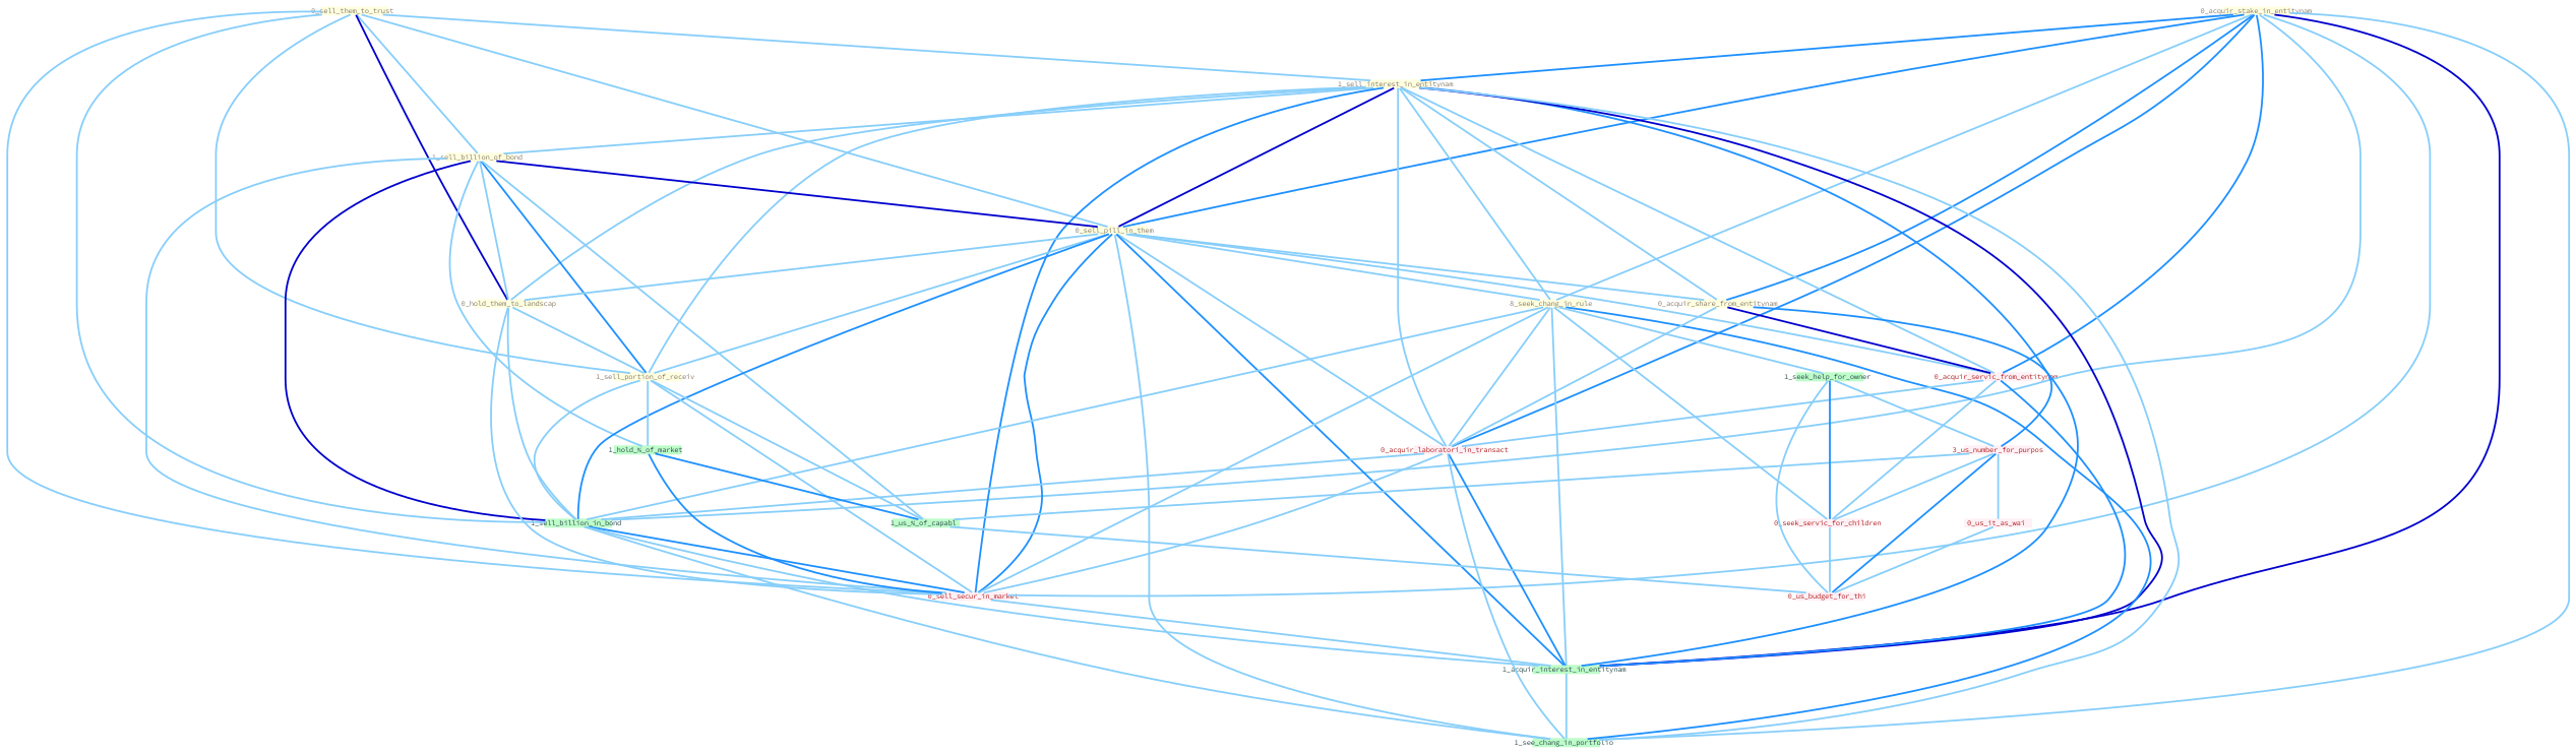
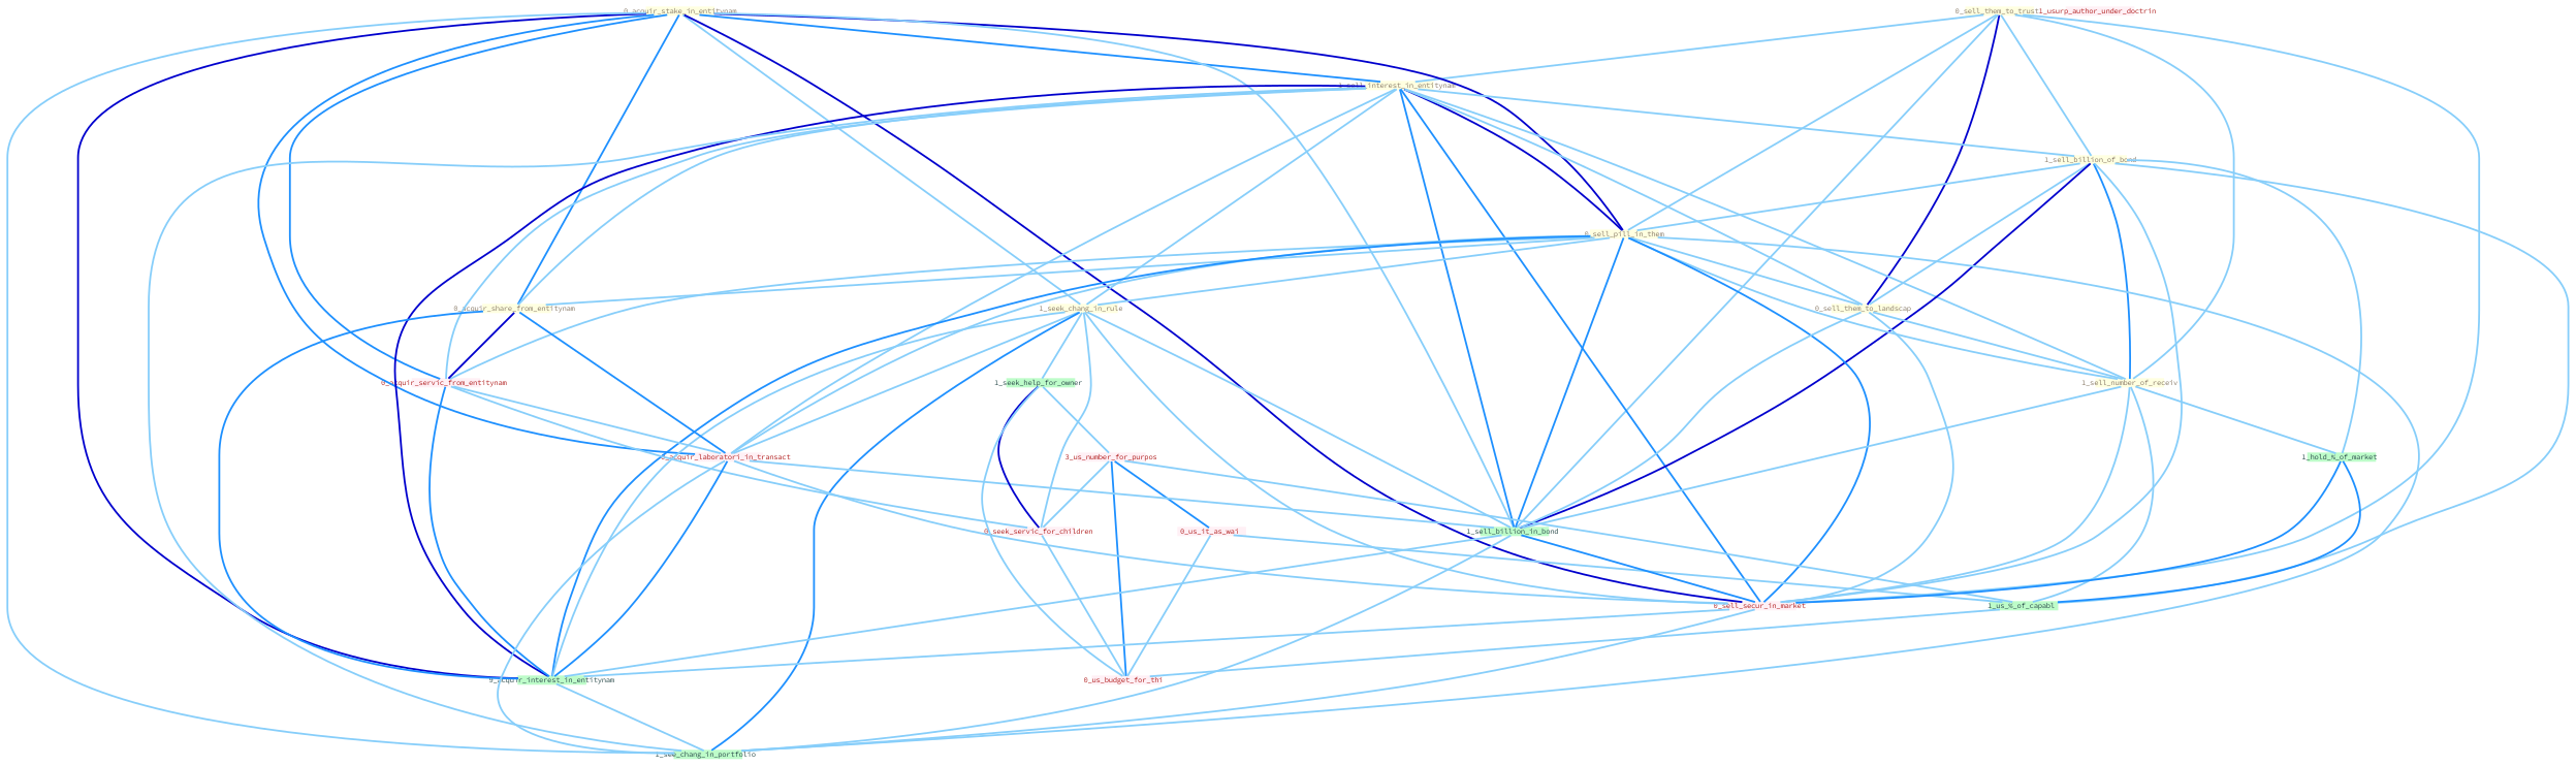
  graph {
    fontname="Source Code Pro"
    node [color="#ffffe0" fixedsize=true fontcolor="#8b7d6b" fontname="Source Code Pro" fontsize=4 shape=polygon style=filled]
    edge [color="#87cefa" fontname="Source Code Pro" w=1]
    "0_sell_them_to_trust " [height=.06 width=.5]
    n2 [height=.06 label="0_acquir_stake_in_entitynam" width=.5]
    "1_sell_interest_in_entitynam " [height=.06 width=.5]
    "1_sell_billion_of_bond " [height=.06 width=.5]
    n5 [height=.06 label="0_sell_pill_in_them" width=.5]
-   "1_seek_chang_in_rule " [height=.06 width=.5 label="8_seek_chang_in_rule"]
+   "1_seek_chang_in_rule " [height=.06 width=.5]
    "0_acquir_share_from_entitynam " [height=.06 width=.5]
-   "0_sell_them_to_landscap " [height=.06 width=.5 label="0_hold_them_to_landscap"]
-   "1_sell_portion_of_receiv " [height=.06 width=.5]
+   "0_sell_them_to_landscap " [height=.06 width=.5]
+   "1_sell_portion_of_receiv " [height=.06 width=.5 label="1_sell_number_of_receiv"]
    "0_acquir_servic_from_entitynam " [color="#fff0f5" fontcolor="#b22222" height=.06 width=.5]
    n11 [color="#fff0f5" fontcolor="#b22222" height=.06 label="3_us_number_for_purpos" width=.5]
    "0_acquir_laboratori_in_transact " [color="#fff0f5" fontcolor="#b22222" height=.06 width=.5]
    "0_us_it_as_wai " [color="#fff0f5" fontcolor="#b22222" height=.06 width=.5]
+   "1_usurp_author_under_doctrin " [color="#fff0f5" fontcolor="#b22222" height=.06 width=.5]
    "0_sell_secur_in_market " [color="#fff0f5" fontcolor="#b22222" height=.06 width=.5]
    "0_seek_servic_for_children " [color="#fff0f5" fontcolor="#b22222" height=.06 width=.5]
    "0_us_budget_for_thi " [color="#fff0f5" fontcolor="#b22222" height=.06 width=.5]
    "1_sell_billion_in_bond " [color="#BDFCC9" fontcolor="#2f4f4f" height=.06 width=.5]
-   "1_acquir_interest_in_entitynam " [color="#BDFCC9" fontcolor="#2f4f4f" height=.06 width=.5]
+   "1_acquir_interest_in_entitynam " [color="#BDFCC9" fontcolor="#2f4f4f" height=.06 width=.5 label="9_acquir_interest_in_entitynam"]
    "1_see_chang_in_portfolio " [color="#BDFCC9" fontcolor="#2f4f4f" height=.06 width=.5]
    "1_hold_%_of_market " [color="#BDFCC9" fontcolor="#2f4f4f" height=.06 width=.5]
    "1_us_%_of_capabl " [color="#BDFCC9" fontcolor="#2f4f4f" height=.06 width=.5]
    "1_seek_help_for_owner " [color="#BDFCC9" fontcolor="#2f4f4f" height=.06 width=.5]
    subgraph sub_1 {
      "0_sell_them_to_trust "
      n2
      "1_sell_interest_in_entitynam "
      "1_sell_billion_of_bond "
      n5
      "1_seek_chang_in_rule "
      "0_acquir_share_from_entitynam "
      "0_sell_them_to_landscap "
      "1_sell_portion_of_receiv "
    }
    subgraph sub_2 {
      "0_acquir_servic_from_entitynam "
      n11
      "0_acquir_laboratori_in_transact "
      "0_us_it_as_wai "
+     "1_usurp_author_under_doctrin "
      "0_sell_secur_in_market "
      "0_seek_servic_for_children "
      "0_us_budget_for_thi "
    }
    "0_sell_them_to_trust " -- "1_sell_interest_in_entitynam "
    "0_sell_them_to_trust " -- "1_sell_billion_of_bond "
    "0_sell_them_to_trust " -- n5
    "0_sell_them_to_trust " -- "0_sell_them_to_landscap " [color="#0000cd" w=3]
    "0_sell_them_to_trust " -- "1_sell_portion_of_receiv "
    "0_sell_them_to_trust " -- "0_sell_secur_in_market "
    "0_sell_them_to_trust " -- "1_sell_billion_in_bond "
    n2 -- "1_sell_interest_in_entitynam " [color="#1e90ff" w=2]
-   n2 -- n5 [color="#1e90ff" w=2]
+   n2 -- n5 [color="#0000cd" w=2]
    n2 -- "1_seek_chang_in_rule "
    n2 -- "0_acquir_share_from_entitynam " [color="#1e90ff" w=2]
    n2 -- "0_acquir_servic_from_entitynam " [color="#1e90ff" w=2]
    n2 -- "0_acquir_laboratori_in_transact " [color="#1e90ff" w=2]
-   n2 -- "0_sell_secur_in_market "
+   n2 -- "0_sell_secur_in_market " [color="#0000cd"]
    n2 -- "1_sell_billion_in_bond "
    n2 -- "1_acquir_interest_in_entitynam " [color="#0000cd" w=3]
    n2 -- "1_see_chang_in_portfolio "
    "1_sell_interest_in_entitynam " -- "1_sell_billion_of_bond "
    "1_sell_interest_in_entitynam " -- n5 [color="#0000cd" w=3]
    "1_sell_interest_in_entitynam " -- "1_seek_chang_in_rule "
    "1_sell_interest_in_entitynam " -- "0_acquir_share_from_entitynam "
    "1_sell_interest_in_entitynam " -- "0_sell_them_to_landscap "
    "1_sell_interest_in_entitynam " -- "1_sell_portion_of_receiv "
    "1_sell_interest_in_entitynam " -- "0_acquir_servic_from_entitynam "
    "1_sell_interest_in_entitynam " -- "0_acquir_laboratori_in_transact "
    "1_sell_interest_in_entitynam " -- "0_sell_secur_in_market " [color="#1e90ff" w=2]
-   "1_sell_interest_in_entitynam " -- n11 [color="#1e90ff" w=2]
+   "1_sell_interest_in_entitynam " -- "1_sell_billion_in_bond " [color="#1e90ff" w=2]
    "1_sell_interest_in_entitynam " -- "1_acquir_interest_in_entitynam " [color="#0000cd" w=3]
    "1_sell_interest_in_entitynam " -- "1_see_chang_in_portfolio "
-   "1_sell_billion_of_bond " -- n5 [color="#0000cd"]
+   "1_sell_billion_of_bond " -- n5
    "1_sell_billion_of_bond " -- "0_sell_them_to_landscap "
    "1_sell_billion_of_bond " -- "1_sell_portion_of_receiv " [color="#1e90ff" w=2]
    "1_sell_billion_of_bond " -- "0_sell_secur_in_market "
    "1_sell_billion_of_bond " -- "1_sell_billion_in_bond " [color="#0000cd" w=3]
    "1_sell_billion_of_bond " -- "1_hold_%_of_market "
    "1_sell_billion_of_bond " -- "1_us_%_of_capabl "
    n5 -- "1_seek_chang_in_rule "
    n5 -- "0_acquir_share_from_entitynam "
    n5 -- "0_sell_them_to_landscap "
    n5 -- "1_sell_portion_of_receiv "
    n5 -- "0_acquir_servic_from_entitynam "
    n5 -- "0_acquir_laboratori_in_transact "
    n5 -- "0_sell_secur_in_market " [color="#1e90ff" w=2]
    n5 -- "1_sell_billion_in_bond " [color="#1e90ff" w=2]
    n5 -- "1_acquir_interest_in_entitynam " [color="#1e90ff" w=2]
    n5 -- "1_see_chang_in_portfolio "
    "1_seek_chang_in_rule " -- "0_acquir_laboratori_in_transact "
    "1_seek_chang_in_rule " -- "0_sell_secur_in_market "
    "1_seek_chang_in_rule " -- "0_seek_servic_for_children "
    "1_seek_chang_in_rule " -- "1_sell_billion_in_bond "
    "1_seek_chang_in_rule " -- "1_acquir_interest_in_entitynam "
    "1_seek_chang_in_rule " -- "1_see_chang_in_portfolio " [color="#1e90ff" w=2]
    "1_seek_chang_in_rule " -- "1_seek_help_for_owner "
    "0_acquir_share_from_entitynam " -- "0_acquir_servic_from_entitynam " [color="#0000cd" w=3]
-   "0_acquir_share_from_entitynam " -- "0_acquir_laboratori_in_transact "
+   "0_acquir_share_from_entitynam " -- "0_acquir_laboratori_in_transact " [color="#1e90ff"]
    "0_acquir_share_from_entitynam " -- "1_acquir_interest_in_entitynam " [color="#1e90ff" w=2]
    "0_sell_them_to_landscap " -- "1_sell_portion_of_receiv "
    "0_sell_them_to_landscap " -- "0_sell_secur_in_market "
    "0_sell_them_to_landscap " -- "1_sell_billion_in_bond "
    "1_sell_portion_of_receiv " -- "0_sell_secur_in_market "
    "1_sell_portion_of_receiv " -- "1_sell_billion_in_bond "
    "1_sell_portion_of_receiv " -- "1_hold_%_of_market "
    "1_sell_portion_of_receiv " -- "1_us_%_of_capabl "
    "0_acquir_servic_from_entitynam " -- "0_acquir_laboratori_in_transact "
    "0_acquir_servic_from_entitynam " -- "0_seek_servic_for_children "
    "0_acquir_servic_from_entitynam " -- "1_acquir_interest_in_entitynam " [color="#1e90ff" w=2]
-   n11 -- "0_us_it_as_wai "
+   n11 -- "0_us_it_as_wai " [color="#1e90ff"]
    n11 -- "0_seek_servic_for_children "
    n11 -- "0_us_budget_for_thi " [color="#1e90ff" w=2]
    n11 -- "1_us_%_of_capabl "
    "0_acquir_laboratori_in_transact " -- "0_sell_secur_in_market "
    "0_acquir_laboratori_in_transact " -- "1_sell_billion_in_bond "
    "0_acquir_laboratori_in_transact " -- "1_acquir_interest_in_entitynam " [color="#1e90ff" w=2]
    "0_acquir_laboratori_in_transact " -- "1_see_chang_in_portfolio "
    "0_us_it_as_wai " -- "0_us_budget_for_thi "
+   "0_us_it_as_wai " -- "1_us_%_of_capabl "
    "0_sell_secur_in_market " -- "1_acquir_interest_in_entitynam "
+   "0_sell_secur_in_market " -- "1_see_chang_in_portfolio "
    "0_seek_servic_for_children " -- "0_us_budget_for_thi "
    "1_sell_billion_in_bond " -- "0_sell_secur_in_market " [color="#1e90ff" w=2]
    "1_sell_billion_in_bond " -- "1_acquir_interest_in_entitynam "
    "1_sell_billion_in_bond " -- "1_see_chang_in_portfolio "
    "1_acquir_interest_in_entitynam " -- "1_see_chang_in_portfolio "
    "1_hold_%_of_market " -- "0_sell_secur_in_market " [color="#1e90ff"]
    "1_hold_%_of_market " -- "1_us_%_of_capabl " [color="#1e90ff" w=2]
    "1_us_%_of_capabl " -- "0_us_budget_for_thi "
    "1_seek_help_for_owner " -- n11
-   "1_seek_help_for_owner " -- "0_seek_servic_for_children " [color="#1e90ff" w=2]
+   "1_seek_help_for_owner " -- "0_seek_servic_for_children " [color="#0000cd" w=2]
    "1_seek_help_for_owner " -- "0_us_budget_for_thi "
  }
